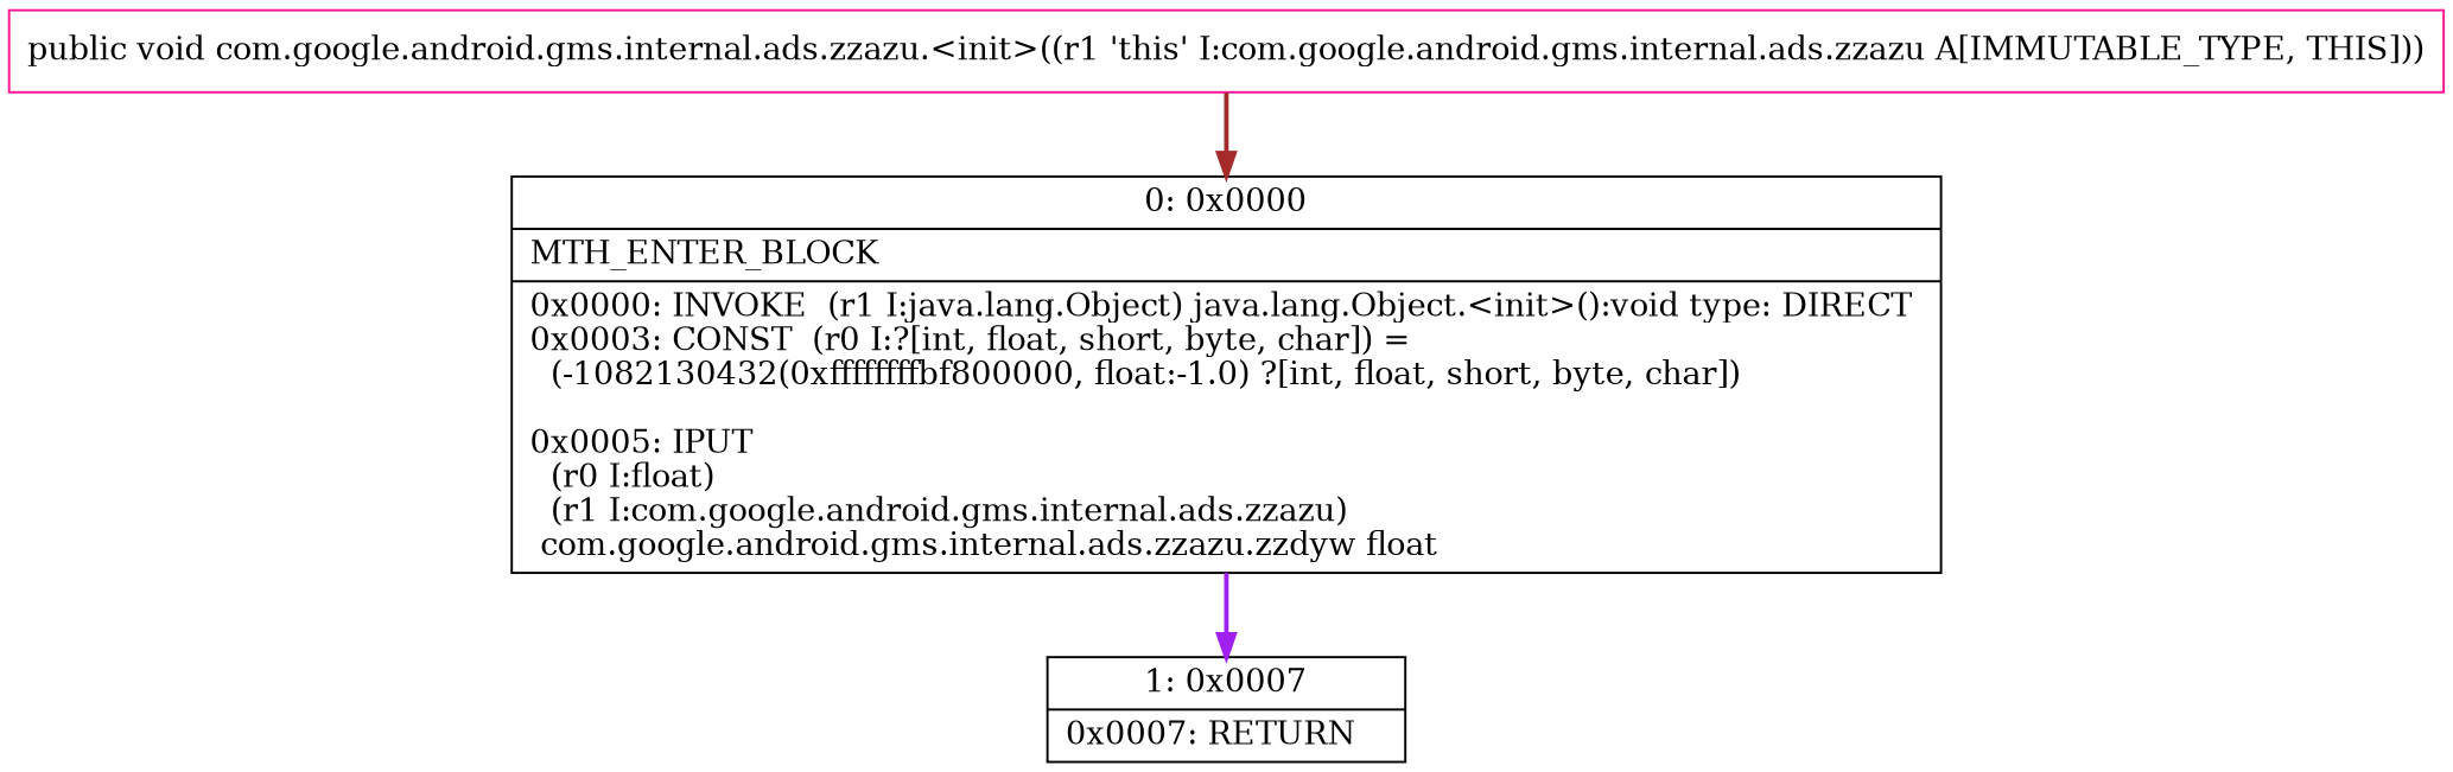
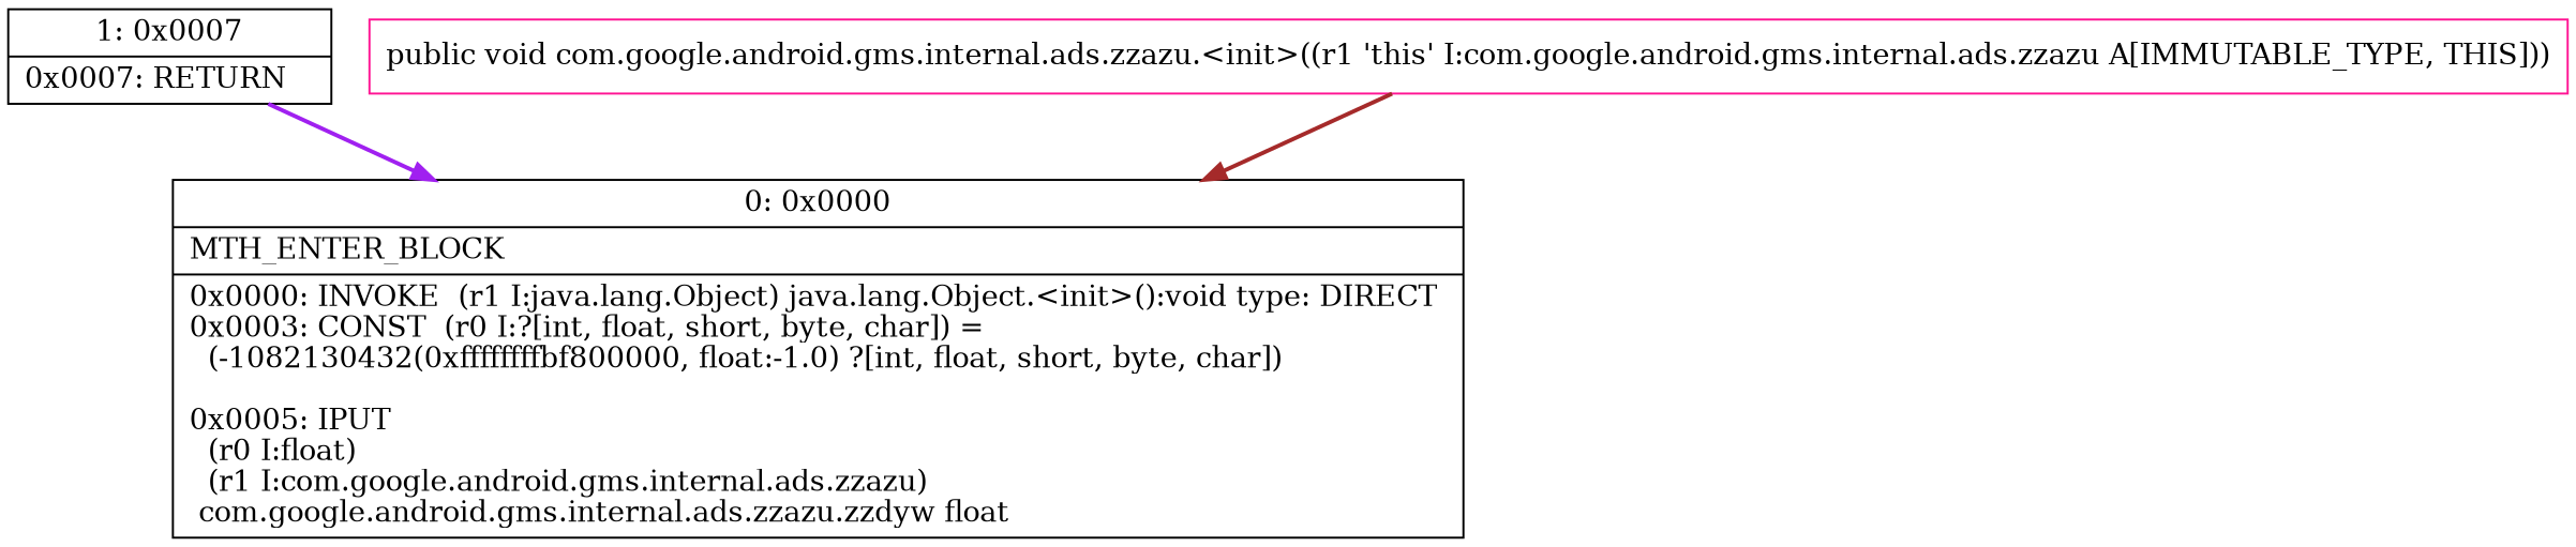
  digraph {
    node [shape=record color=black]
    edge [style=bold]
    n1 [label="{0\:\ 0x0000|MTH_ENTER_BLOCK\l|0x0000: INVOKE  (r1 I:java.lang.Object) java.lang.Object.\<init\>():void type: DIRECT \l0x0003: CONST  (r0 I:?[int, float, short, byte, char]) = \l  (\-1082130432(0xffffffffbf800000, float:\-1.0) ?[int, float, short, byte, char])\l \l0x0005: IPUT  \l  (r0 I:float)\l  (r1 I:com.google.android.gms.internal.ads.zzazu)\l com.google.android.gms.internal.ads.zzazu.zzdyw float \l}"]
    n2 [label="{1\:\ 0x0007|0x0007: RETURN   \l}"]
    n3 [label="{public void com.google.android.gms.internal.ads.zzazu.\<init\>((r1 'this' I:com.google.android.gms.internal.ads.zzazu A[IMMUTABLE_TYPE, THIS])) }" color=deeppink]
-   n1 -> n2 [color=purple]
+   n2 -> n1 [color=purple]
    n3 -> n1 [color=brown]
  }
